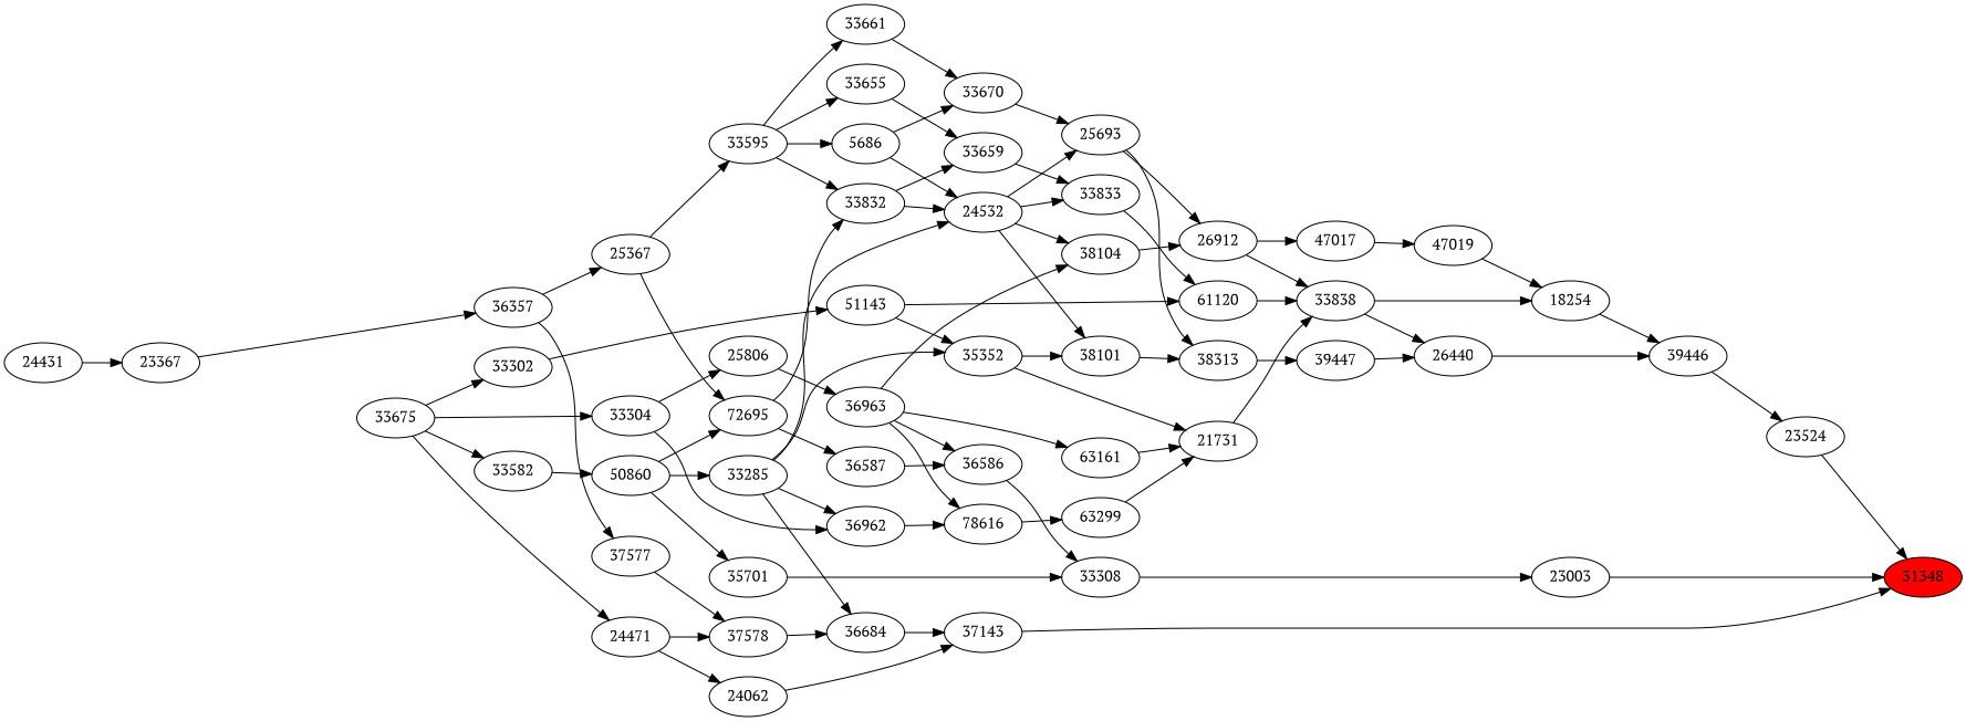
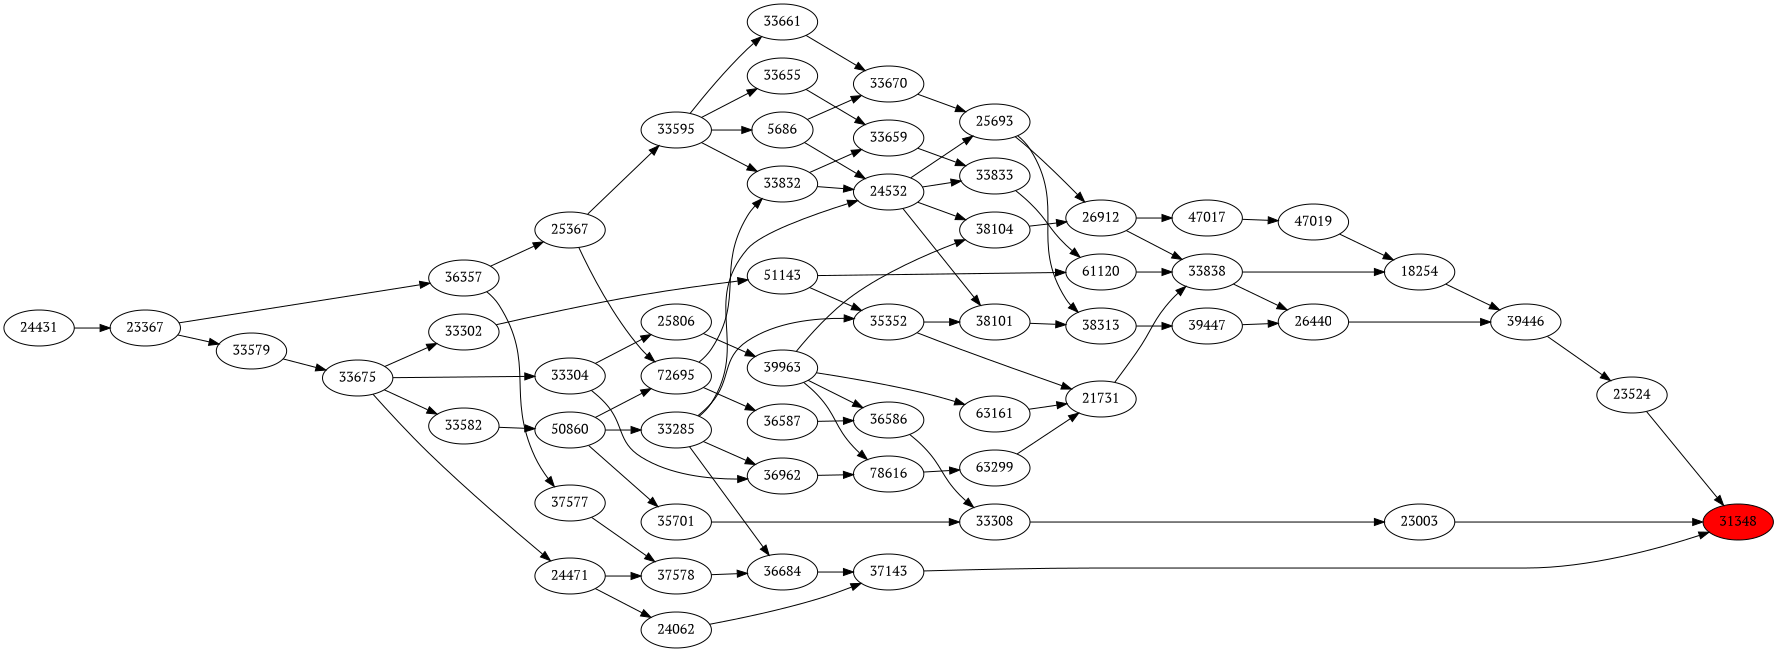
  strict digraph {
    fontname="PT Serif"
    rankdir=LR
    node [fontname="PT Serif"]
    edge [fontname="PT Serif"]
    n1 [fillcolor=red label=31348 style=filled]
    n2 [label=23003]
    n3 [label=37143]
    n4 [label=23524]
    n5 [label=33308]
    n6 [label=36684]
    n7 [label=24062]
    n8 [label=39446]
    n9 [label=36586]
    n10 [label=35701]
    n11 [label=33285]
    n12 [label=36962]
    n13 [label=35352]
    n14 [label=24532]
    n15 [label=78616]
    n16 [label=21731]
    n17 [label=38101]
    n18 [label=38104]
    n19 [label=25693]
    n20 [label=33833]
    n21 [label=37578]
    n22 [label=24471]
    n23 [label=26440]
    n24 [label=18254]
    n25 [label=36587]
-   n26 [label=36963]
+   n26 [label=39963]
    n27 [label=63161]
    n28 [label=26912]
    n29 [label=63299]
    n30 [label=50860]
    n31 [label=72695]
    n32 [label=33832]
    n33 [label=37577]
    n34 [label=33675]
    n35 [label=33582]
    n36 [label=33304]
    n37 [label=33302]
    n38 [label=25806]
    n39 [label=51143]
    n40 [label=33838]
    n41 [label=39447]
    n42 [label=47019]
    n43 [label=33659]
    n44 [label=36357]
    n45 [label=25367]
    n46 [label=33595]
+   n47 [label=33579]
    n48 [label=47017]
    n49 [label=61120]
    n50 [label=38313]
    n51 [label=5686]
    n52 [label=33661]
    n53 [label=33655]
    n54 [label=23367]
    n55 [label=24431]
    n56 [label=33670]
    n2 -> n1
    n3 -> n1
    n4 -> n1
    n5 -> n2
    n6 -> n3
    n7 -> n3
    n8 -> n4
    n9 -> n5
    n10 -> n5
    n11 -> n6
    n11 -> n12
    n11 -> n13
    n11 -> n14
    n12 -> n15
    n13 -> n16
    n13 -> n17
    n14 -> n17
    n14 -> n18
    n14 -> n19
    n14 -> n20
    n15 -> n29
    n16 -> n40
    n17 -> n50
    n18 -> n28
    n19 -> n28
    n19 -> n50
    n20 -> n49
    n21 -> n6
    n22 -> n7
    n22 -> n21
    n23 -> n8
    n24 -> n8
    n25 -> n9
    n26 -> n9
    n26 -> n15
    n26 -> n18
    n26 -> n27
    n27 -> n16
    n28 -> n40
    n28 -> n48
    n29 -> n16
    n30 -> n10
    n30 -> n11
    n30 -> n31
    n31 -> n25
    n31 -> n32
    n32 -> n14
    n32 -> n43
    n33 -> n21
    n34 -> n22
    n34 -> n35
    n34 -> n36
    n34 -> n37
    n35 -> n30
    n36 -> n12
    n36 -> n38
    n37 -> n39
    n38 -> n26
    n39 -> n13
    n39 -> n49
    n40 -> n23
    n40 -> n24
    n41 -> n23
    n42 -> n24
    n43 -> n20
    n44 -> n33
    n44 -> n45
    n45 -> n31
    n45 -> n46
    n46 -> n32
    n46 -> n51
    n46 -> n52
    n46 -> n53
+   n47 -> n34
    n48 -> n42
    n49 -> n40
    n50 -> n41
    n51 -> n14
    n51 -> n56
    n52 -> n56
    n53 -> n43
    n54 -> n44
+   n54 -> n47
    n55 -> n54
    n56 -> n19
  }
